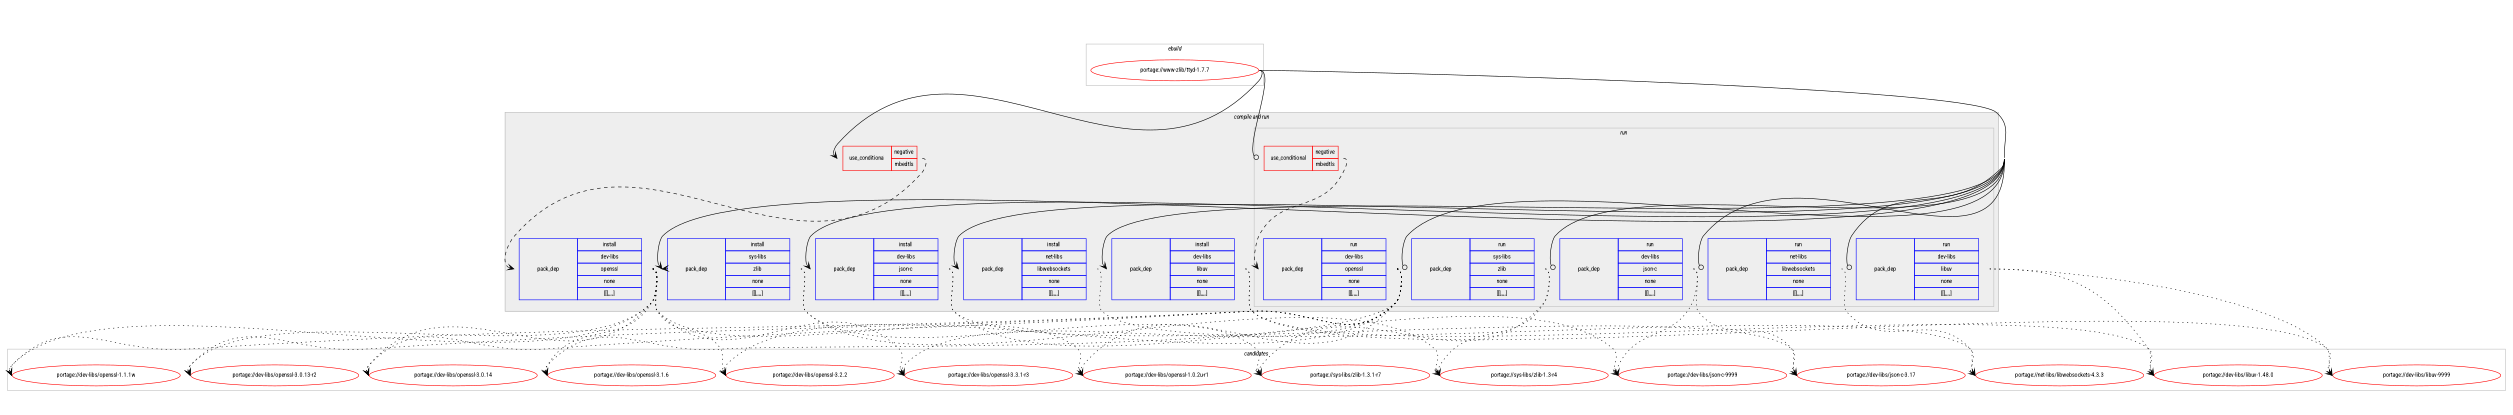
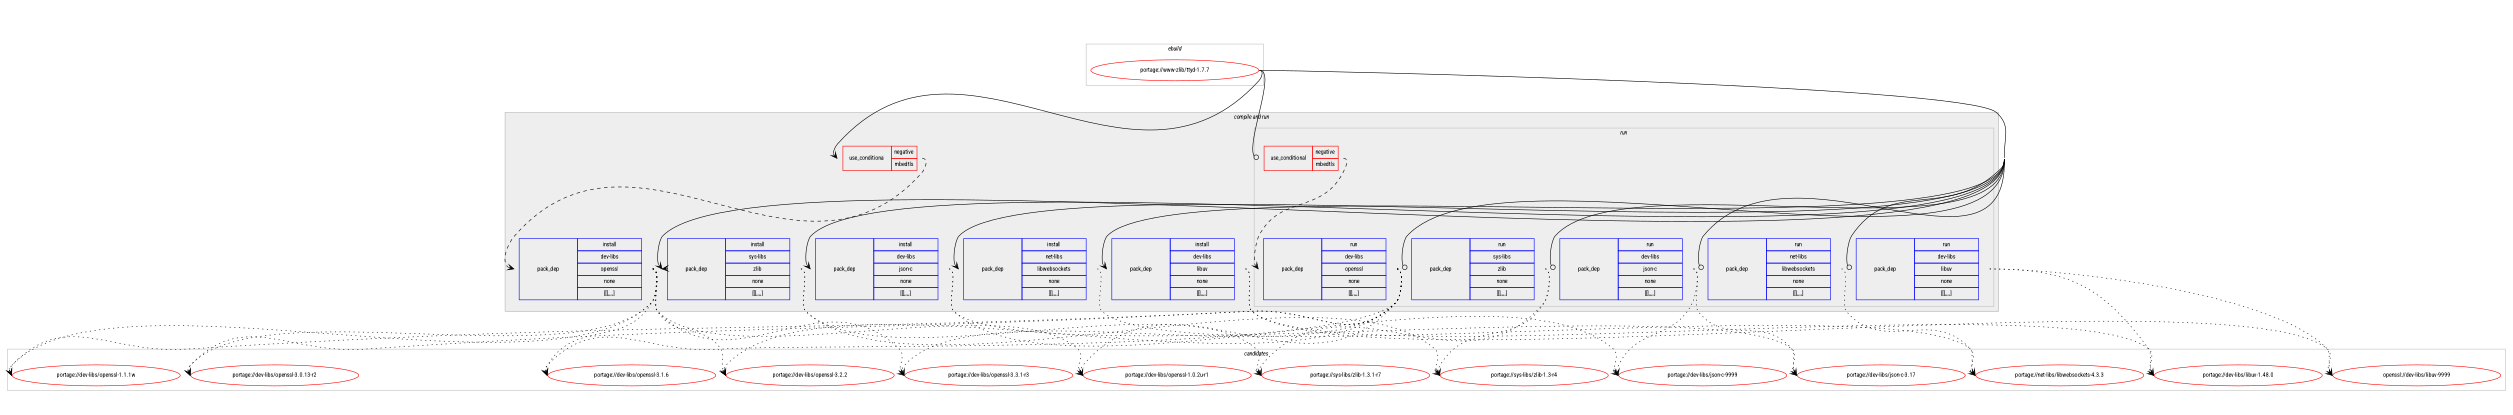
  digraph {
    compound=true
    concentrate=true
    fontname="Roboto Condensed"
    fontsize=10
    newrank=true
    rankdir=TB
    ranksep=1.5
    node [color=red fontname="Roboto Condensed" fontsize=10]
    edge [arrowhead=vee fontname="Roboto Condensed" headport=w style=dotted tailport=e weight=100]
    n1 [label="portage://www-zlib/ttyd-1.7.7" width=4]
    n2 [color=blue label=<<TABLE BORDER="0" CELLBORDER="1" CELLSPACING="0" CELLPADDING="4" WIDTH="220"><TR><TD ROWSPAN="6" CELLPADDING="30">pack_dep</TD></TR><TR><TD WIDTH="110">install</TD></TR><TR><TD>dev-libs</TD></TR><TR><TD>openssl</TD></TR><TR><TD>none</TD></TR><TR><TD>[[],,,,]</TD></TR></TABLE>> shape=none]
    n3 [label=<<TABLE BORDER="0" CELLBORDER="1" CELLSPACING="0" CELLPADDING="4"><TR><TD ROWSPAN="3" CELLPADDING="10">use_conditional</TD></TR><TR><TD>negative</TD></TR><TR><TD>mbedtls</TD></TR></TABLE>> shape=none]
    n4 [color=blue label=<<TABLE BORDER="0" CELLBORDER="1" CELLSPACING="0" CELLPADDING="4" WIDTH="220"><TR><TD ROWSPAN="6" CELLPADDING="30">pack_dep</TD></TR><TR><TD WIDTH="110">install</TD></TR><TR><TD>dev-libs</TD></TR><TR><TD>json-c</TD></TR><TR><TD>none</TD></TR><TR><TD>[[],,,,]</TD></TR></TABLE>> shape=none]
    n5 [color=blue label=<<TABLE BORDER="0" CELLBORDER="1" CELLSPACING="0" CELLPADDING="4" WIDTH="220"><TR><TD ROWSPAN="6" CELLPADDING="30">pack_dep</TD></TR><TR><TD WIDTH="110">install</TD></TR><TR><TD>dev-libs</TD></TR><TR><TD>libuv</TD></TR><TR><TD>none</TD></TR><TR><TD>[[],,,,]</TD></TR></TABLE>> shape=none]
    n6 [color=blue label=<<TABLE BORDER="0" CELLBORDER="1" CELLSPACING="0" CELLPADDING="4" WIDTH="220"><TR><TD ROWSPAN="6" CELLPADDING="30">pack_dep</TD></TR><TR><TD WIDTH="110">install</TD></TR><TR><TD>net-libs</TD></TR><TR><TD>libwebsockets</TD></TR><TR><TD>none</TD></TR><TR><TD>[[],,,,]</TD></TR></TABLE>> shape=none]
    n7 [color=blue label=<<TABLE BORDER="0" CELLBORDER="1" CELLSPACING="0" CELLPADDING="4" WIDTH="220"><TR><TD ROWSPAN="6" CELLPADDING="30">pack_dep</TD></TR><TR><TD WIDTH="110">install</TD></TR><TR><TD>sys-libs</TD></TR><TR><TD>zlib</TD></TR><TR><TD>none</TD></TR><TR><TD>[[],,,,]</TD></TR></TABLE>> shape=none]
    n8 [color=blue label=<<TABLE BORDER="0" CELLBORDER="1" CELLSPACING="0" CELLPADDING="4" WIDTH="220"><TR><TD ROWSPAN="6" CELLPADDING="30">pack_dep</TD></TR><TR><TD WIDTH="110">run</TD></TR><TR><TD>dev-libs</TD></TR><TR><TD>openssl</TD></TR><TR><TD>none</TD></TR><TR><TD>[[],,,,]</TD></TR></TABLE>> shape=none]
    n9 [label=<<TABLE BORDER="0" CELLBORDER="1" CELLSPACING="0" CELLPADDING="4"><TR><TD ROWSPAN="3" CELLPADDING="10">use_conditional</TD></TR><TR><TD>negative</TD></TR><TR><TD>mbedtls</TD></TR></TABLE>> shape=none]
    n10 [color=blue label=<<TABLE BORDER="0" CELLBORDER="1" CELLSPACING="0" CELLPADDING="4" WIDTH="220"><TR><TD ROWSPAN="6" CELLPADDING="30">pack_dep</TD></TR><TR><TD WIDTH="110">run</TD></TR><TR><TD>dev-libs</TD></TR><TR><TD>json-c</TD></TR><TR><TD>none</TD></TR><TR><TD>[[],,,,]</TD></TR></TABLE>> shape=none]
    n11 [color=blue label=<<TABLE BORDER="0" CELLBORDER="1" CELLSPACING="0" CELLPADDING="4" WIDTH="220"><TR><TD ROWSPAN="6" CELLPADDING="30">pack_dep</TD></TR><TR><TD WIDTH="110">run</TD></TR><TR><TD>dev-libs</TD></TR><TR><TD>libuv</TD></TR><TR><TD>none</TD></TR><TR><TD>[[],,,,]</TD></TR></TABLE>> shape=none]
    n12 [color=blue label=<<TABLE BORDER="0" CELLBORDER="1" CELLSPACING="0" CELLPADDING="4" WIDTH="220"><TR><TD ROWSPAN="6" CELLPADDING="30">pack_dep</TD></TR><TR><TD WIDTH="110">run</TD></TR><TR><TD>net-libs</TD></TR><TR><TD>libwebsockets</TD></TR><TR><TD>none</TD></TR><TR><TD>[[],,,,]</TD></TR></TABLE>> shape=none]
    n13 [color=blue label=<<TABLE BORDER="0" CELLBORDER="1" CELLSPACING="0" CELLPADDING="4" WIDTH="220"><TR><TD ROWSPAN="6" CELLPADDING="30">pack_dep</TD></TR><TR><TD WIDTH="110">run</TD></TR><TR><TD>sys-libs</TD></TR><TR><TD>zlib</TD></TR><TR><TD>none</TD></TR><TR><TD>[[],,,,]</TD></TR></TABLE>> shape=none]
    n14 [label="portage://dev-libs/openssl-3.3.1-r3" width=4]
    n15 [label="portage://dev-libs/openssl-3.2.2" width=4]
    n16 [label="portage://dev-libs/openssl-3.1.6" width=4]
-   n17 [label="portage://dev-libs/openssl-3.0.14" width=4]
    n18 [label="portage://dev-libs/openssl-3.0.13-r2" width=4]
    n19 [label="portage://dev-libs/openssl-1.1.1w" width=4]
    n20 [label="portage://dev-libs/openssl-1.0.2u-r1" width=4]
    n21 [label="portage://dev-libs/json-c-9999" width=4]
    n22 [label="portage://dev-libs/json-c-3.17" width=4]
-   n23 [label="portage://dev-libs/libuv-9999" width=4]
+   n23 [label="openssl://dev-libs/libuv-9999" width=4]
    n24 [label="portage://dev-libs/libuv-1.48.0" width=4]
    n25 [label="portage://net-libs/libwebsockets-4.3.3" width=4]
    n26 [label="portage://sys-libs/zlib-1.3.1-r7" width=4]
    n27 [label="portage://sys-libs/zlib-1.3-r4" width=4]
    subgraph cluster_1 {
      color=gray
      label=<<i>ebuild</i>>
      n1
    }
    subgraph cluster_2 {
      color=gray
      label=<<i>dependencies</i>>
      subgraph cluster_3 {
        color=gray
        fillcolor="#eeeeee"
        label=<<i>compile</i>>
        style=filled
        subgraph sub_4 {
          color=gray
          fillcolor="#eeeeee"
          label=<<i>compile</i>>
          style=filled
          n3
          subgraph sub_5 {
            color=gray
            fillcolor="#eeeeee"
            label=<<i>compile</i>>
            style=filled
            n2
          }
        }
        subgraph sub_6 {
          color=gray
          fillcolor="#eeeeee"
          label=<<i>compile</i>>
          style=filled
          n4
        }
        subgraph sub_7 {
          color=gray
          fillcolor="#eeeeee"
          label=<<i>compile</i>>
          style=filled
          n5
        }
        subgraph sub_8 {
          color=gray
          fillcolor="#eeeeee"
          label=<<i>compile</i>>
          style=filled
          n6
        }
        subgraph sub_9 {
          color=gray
          fillcolor="#eeeeee"
          label=<<i>compile</i>>
          style=filled
          n7
        }
      }
      subgraph cluster_10 {
        color=gray
        fillcolor="#eeeeee"
        label=<<i>compile and run</i>>
        style=filled
      }
      subgraph cluster_11 {
        color=gray
        fillcolor="#eeeeee"
        label=<<i>run</i>>
        style=filled
        subgraph sub_12 {
          color=gray
          fillcolor="#eeeeee"
          label=<<i>run</i>>
          style=filled
          n9
          subgraph sub_13 {
            color=gray
            fillcolor="#eeeeee"
            label=<<i>run</i>>
            style=filled
            n8
          }
        }
        subgraph sub_14 {
          color=gray
          fillcolor="#eeeeee"
          label=<<i>run</i>>
          style=filled
          n10
        }
        subgraph sub_15 {
          color=gray
          fillcolor="#eeeeee"
          label=<<i>run</i>>
          style=filled
          n11
        }
        subgraph sub_16 {
          color=gray
          fillcolor="#eeeeee"
          label=<<i>run</i>>
          style=filled
          n12
        }
        subgraph sub_17 {
          color=gray
          fillcolor="#eeeeee"
          label=<<i>run</i>>
          style=filled
          n13
        }
      }
    }
    subgraph cluster_18 {
      color=gray
      label=<<i>candidates</i>>
      rank=same
      subgraph sub_19 {
        color=black
        label=<<i>candidates</i>>
        nodesep=1
        rank=same
        n14
        n15
        n16
-       n17
        n18
        n19
        n20
      }
      subgraph sub_20 {
        color=black
        label=<<i>candidates</i>>
        nodesep=1
        rank=same
        n21
        n22
      }
      subgraph sub_21 {
        color=black
        label=<<i>candidates</i>>
        nodesep=1
        rank=same
        n23
        n24
      }
      subgraph sub_22 {
        color=black
        label=<<i>candidates</i>>
        nodesep=1
        rank=same
        n25
      }
      subgraph sub_23 {
        color=black
        label=<<i>candidates</i>>
        nodesep=1
        rank=same
        n26
        n27
      }
      subgraph sub_24 {
        color=black
        label=<<i>candidates</i>>
        nodesep=1
        rank=same
        n14
        n15
        n16
-       n17
        n18
        n19
        n20
      }
      subgraph sub_25 {
        color=black
        label=<<i>candidates</i>>
        nodesep=1
        rank=same
        n21
        n22
      }
      subgraph sub_26 {
        color=black
        label=<<i>candidates</i>>
        nodesep=1
        rank=same
        n23
        n24
      }
      subgraph sub_27 {
        color=black
        label=<<i>candidates</i>>
        nodesep=1
        rank=same
        n25
      }
      subgraph sub_28 {
        color=black
        label=<<i>candidates</i>>
        nodesep=1
        rank=same
        n26
        n27
      }
    }
    n1 -> n3 [style=solid weight=20]
    n1 -> n4 [style=solid weight=20]
    n1 -> n5 [style=solid weight=20]
    n1 -> n6 [style=solid weight=20]
    n1 -> n7 [style=solid weight=20]
    n1 -> n9 [arrowhead=odot style=solid weight=20]
    n1 -> n10 [arrowhead=odot style=solid weight=20]
    n1 -> n11 [arrowhead=odot style=solid weight=20]
    n1 -> n12 [arrowhead=odot style=solid weight=20]
    n1 -> n13 [arrowhead=odot style=solid weight=20]
    n2 -> n14
    n2 -> n15
    n2 -> n16
-   n2 -> n17
    n2 -> n18
    n2 -> n19
    n2 -> n20
    n3 -> n2 [style=dashed weight=20]
    n4 -> n21
    n4 -> n22
    n5 -> n23
    n5 -> n24
    n6 -> n25
    n7 -> n26
    n7 -> n27
    n8 -> n14
    n8 -> n15
    n8 -> n16
-   n8 -> n17
    n8 -> n18
    n8 -> n19
    n8 -> n20
    n9 -> n8 [style=dashed weight=20]
    n10 -> n21
    n10 -> n22
    n11 -> n23
    n11 -> n24
    n12 -> n25
    n13 -> n26
    n13 -> n27
  }
